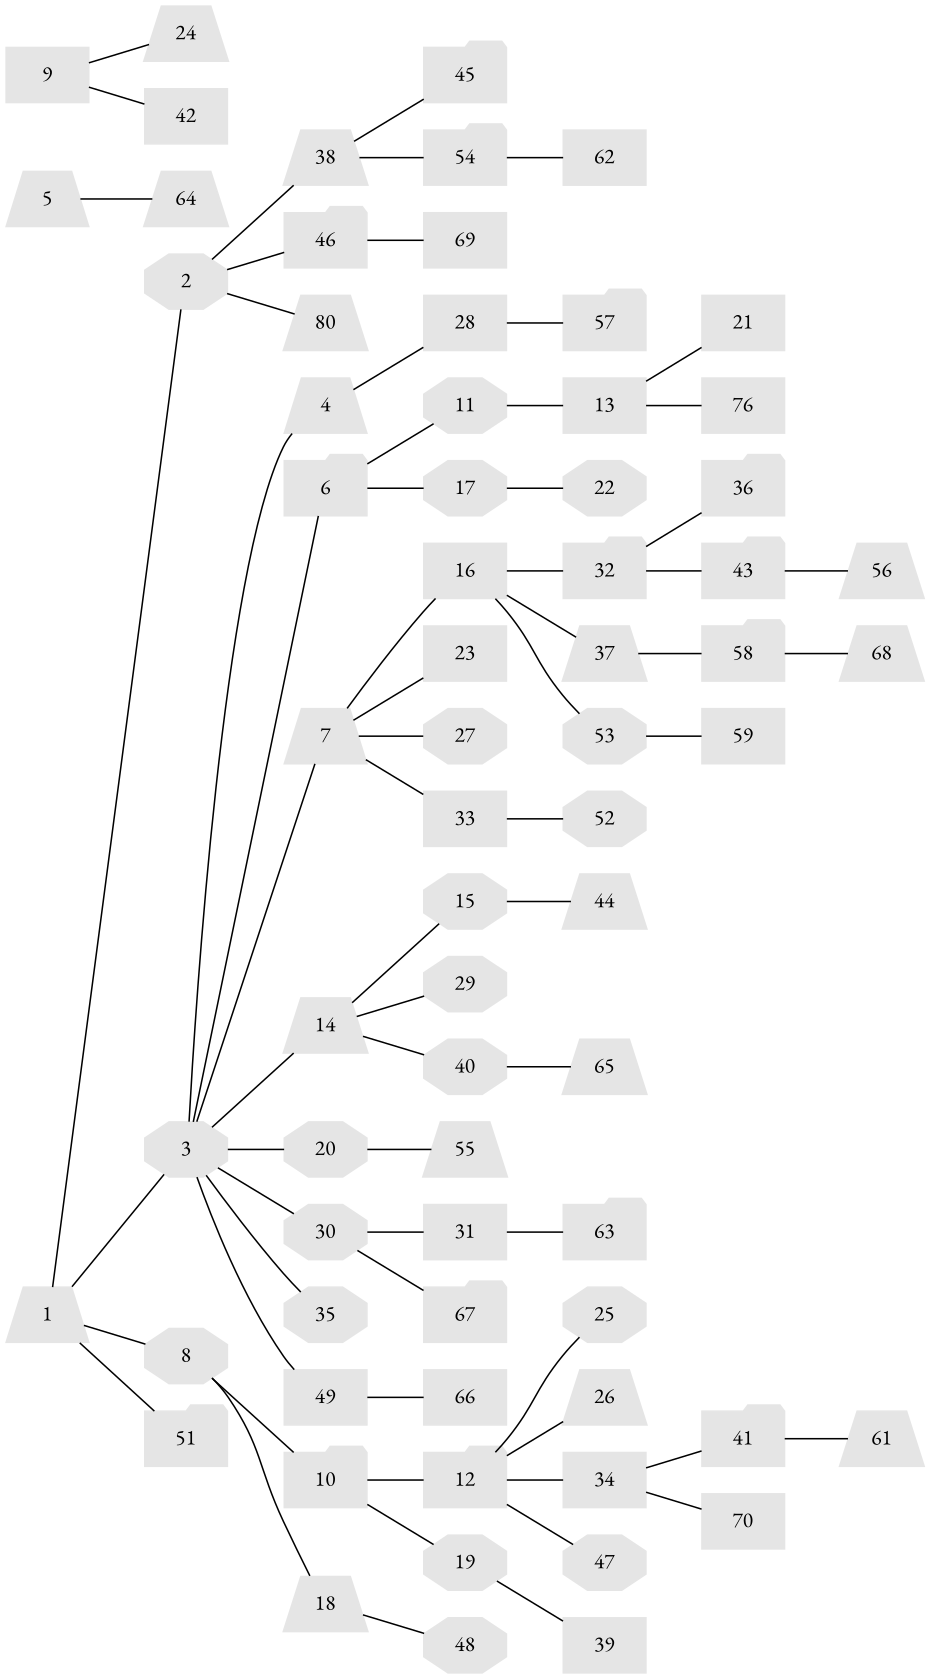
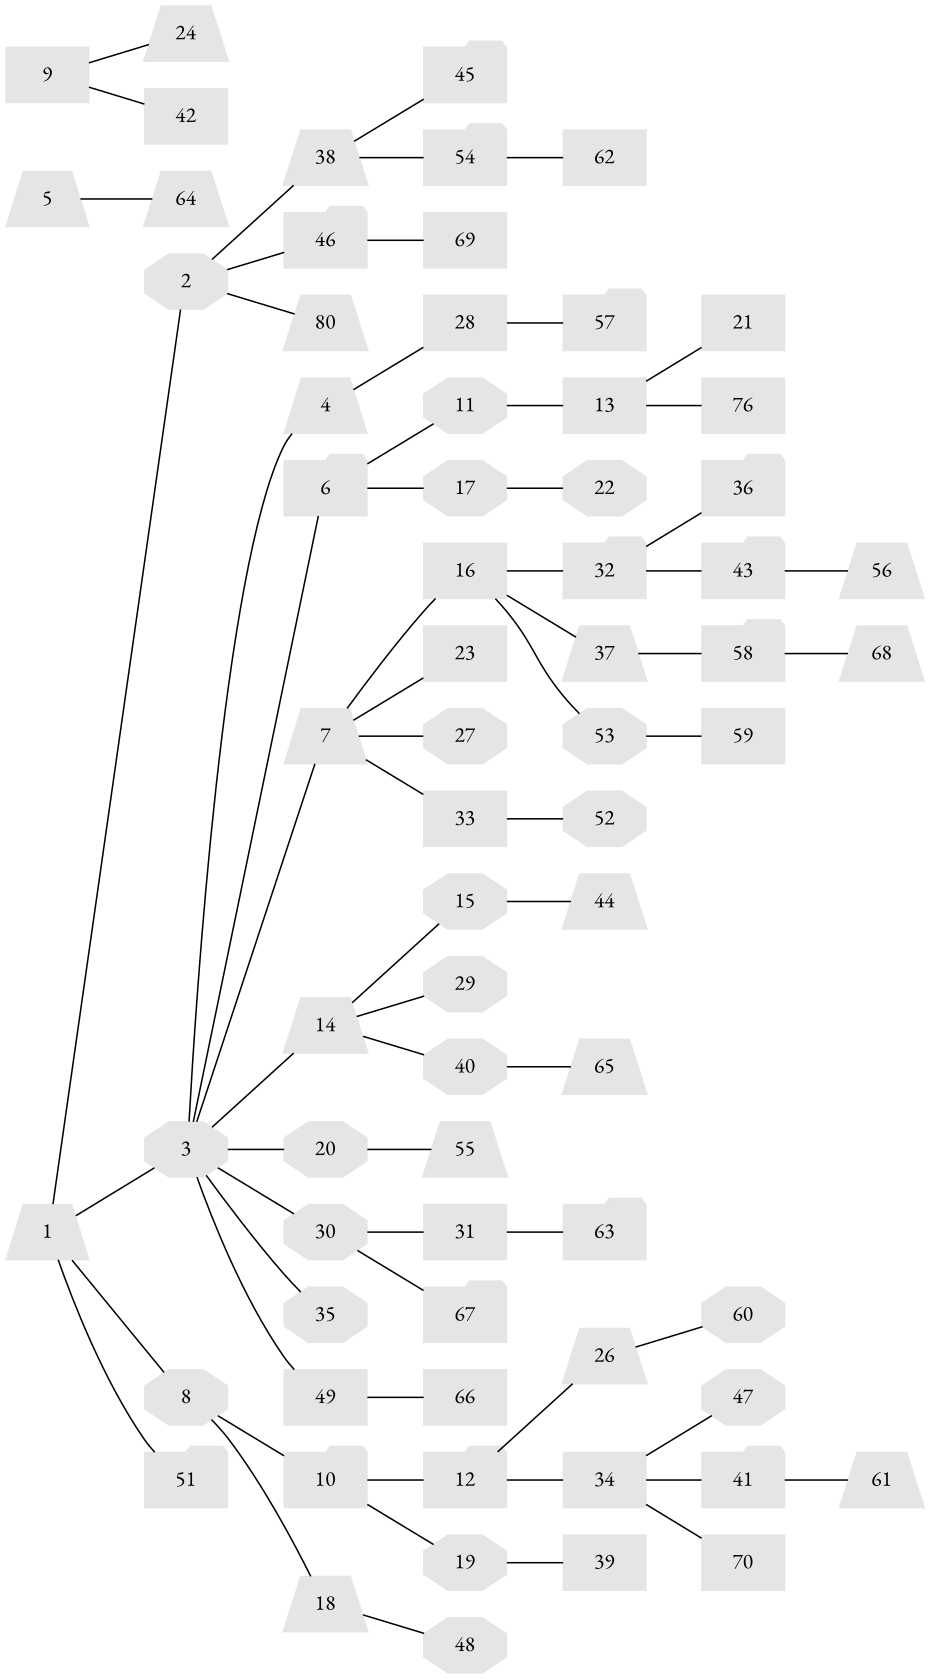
  graph {
    fontname="EB Garamond"
    rankdir=LR
    node [color=gray90 fontname="EB Garamond" shape=octagon style=filled]
    edge [fontname="EB Garamond"]
    1 [shape=trapezium]
    2
    3
    8
    51 [shape=folder]
    38 [shape=trapezium]
    46 [shape=folder]
    n8 [label=80 shape=trapezium]
    4 [shape=trapezium]
    6 [shape=folder]
    7 [shape=trapezium]
    14 [shape=trapezium]
    20
    30
    35
    49 [shape=box]
    10 [shape=folder]
    18 [shape=trapezium]
    45 [shape=folder]
    54 [shape=folder]
    69 [shape=box]
    28 [shape=box]
    11
    17
    16 [shape=box]
    23 [shape=box]
    27
    33 [shape=box]
    15
    29
    40
    55 [shape=trapezium]
    31 [shape=box]
    67 [shape=folder]
    66 [shape=box]
    5 [shape=trapezium]
    64 [shape=trapezium]
    57 [shape=folder]
    13 [shape=box]
    22
    32 [shape=folder]
    37 [shape=trapezium]
    53
    52
    9 [shape=box]
    24 [shape=trapezium]
    42 [shape=box]
    12 [shape=folder]
    19
    48
-   25
    26 [shape=trapezium]
    34 [shape=box]
    47
    39 [shape=box]
    21 [shape=box]
    n57 [label=76 shape=box]
+   60
    41 [shape=folder]
    70 [shape=box]
    44 [shape=trapezium]
    65 [shape=trapezium]
    36 [shape=folder]
    43 [shape=folder]
    58 [shape=folder]
    59 [shape=box]
    63 [shape=folder]
    56 [shape=trapezium]
    61 [shape=trapezium]
    68 [shape=trapezium]
    62 [shape=box]
    1 -- 2
    1 -- 3
    1 -- 8
    1 -- 51
    2 -- 38
    2 -- 46
    2 -- n8
    3 -- 4
    3 -- 6
    3 -- 7
    3 -- 14
    3 -- 20
    3 -- 30
    3 -- 35
    3 -- 49
    8 -- 10
    8 -- 18
    38 -- 45
    38 -- 54
    46 -- 69
    4 -- 28
    6 -- 11
    6 -- 17
    7 -- 16
    7 -- 23
    7 -- 27
    7 -- 33
    14 -- 15
    14 -- 29
    14 -- 40
    20 -- 55
    30 -- 31
    30 -- 67
    49 -- 66
    10 -- 12
    10 -- 19
    18 -- 48
    54 -- 62
    28 -- 57
    11 -- 13
    17 -- 22
    16 -- 32
    16 -- 37
    16 -- 53
    33 -- 52
    15 -- 44
    40 -- 65
    31 -- 63
    5 -- 64
    13 -- 21
    13 -- n57
    32 -- 36
    32 -- 43
    37 -- 58
    53 -- 59
    9 -- 24
    9 -- 42
-   12 -- 25
    12 -- 26
    12 -- 34
-   12 -- 47
+   34 -- 47
    19 -- 39
+   26 -- 60
    34 -- 41
    34 -- 70
    41 -- 61
    43 -- 56
    58 -- 68
  }
